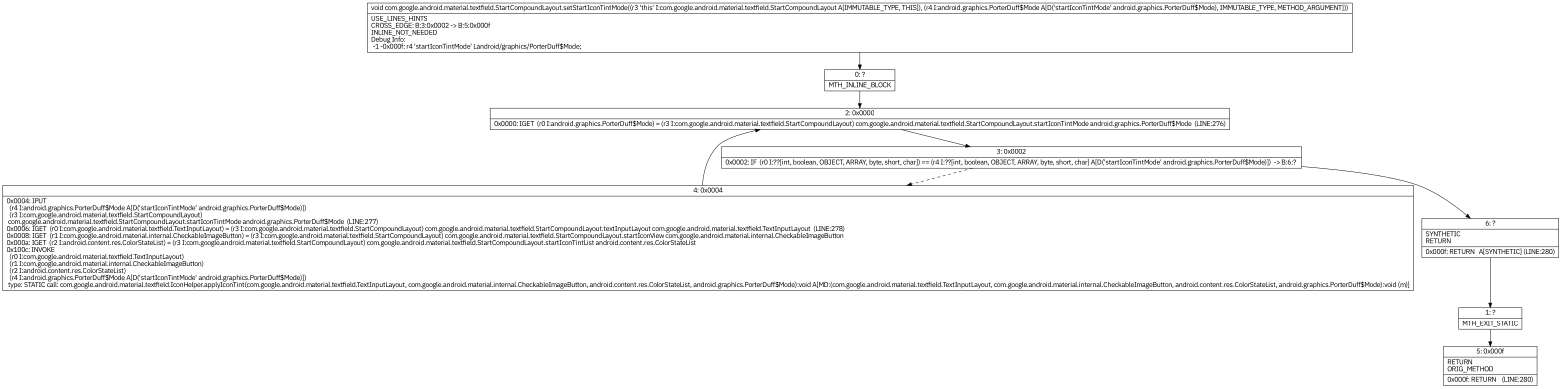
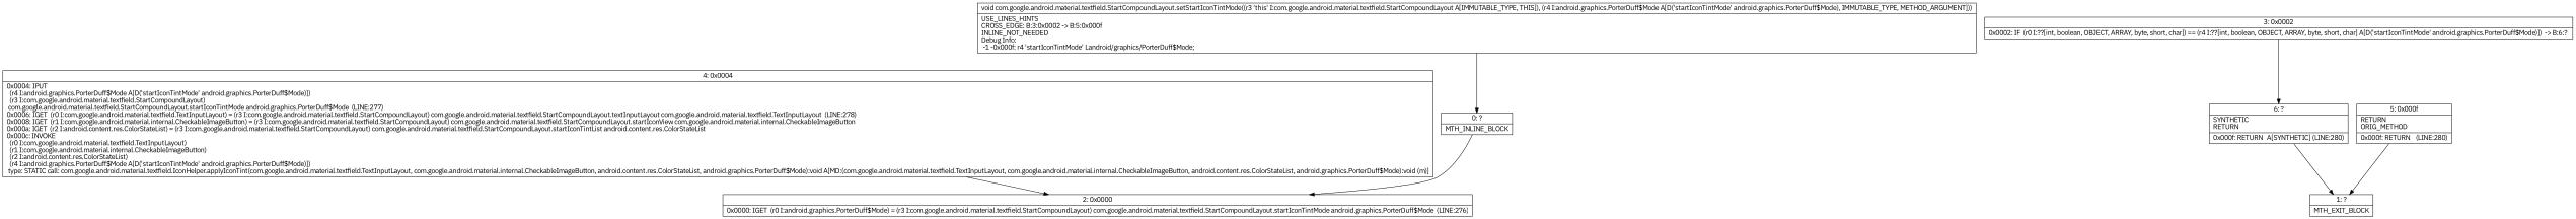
  digraph {
    fontname="IBM Plex Sans"
    node [fontname="IBM Plex Sans" shape=record]
    edge [fontname="IBM Plex Sans"]
    n1 [label="{0\:\ ?|MTH_INLINE_BLOCK\l}"]
    n2 [label="{2\:\ 0x0000|0x0000: IGET  (r0 I:android.graphics.PorterDuff$Mode) = (r3 I:com.google.android.material.textfield.StartCompoundLayout) com.google.android.material.textfield.StartCompoundLayout.startIconTintMode android.graphics.PorterDuff$Mode  (LINE:276)\l}"]
    n3 [label="{3\:\ 0x0002|0x0002: IF  (r0 I:??[int, boolean, OBJECT, ARRAY, byte, short, char]) == (r4 I:??[int, boolean, OBJECT, ARRAY, byte, short, char] A[D('startIconTintMode' android.graphics.PorterDuff$Mode)])  \-\> B:6:? \l}"]
-   n4 [label="{4\:\ 0x0004|0x0004: IPUT  \l  (r4 I:android.graphics.PorterDuff$Mode A[D('startIconTintMode' android.graphics.PorterDuff$Mode)])\l  (r3 I:com.google.android.material.textfield.StartCompoundLayout)\l com.google.android.material.textfield.StartCompoundLayout.startIconTintMode android.graphics.PorterDuff$Mode  (LINE:277)\l0x0006: IGET  (r0 I:com.google.android.material.textfield.TextInputLayout) = (r3 I:com.google.android.material.textfield.StartCompoundLayout) com.google.android.material.textfield.StartCompoundLayout.textInputLayout com.google.android.material.textfield.TextInputLayout  (LINE:278)\l0x0008: IGET  (r1 I:com.google.android.material.internal.CheckableImageButton) = (r3 I:com.google.android.material.textfield.StartCompoundLayout) com.google.android.material.textfield.StartCompoundLayout.startIconView com.google.android.material.internal.CheckableImageButton \l0x000a: IGET  (r2 I:android.content.res.ColorStateList) = (r3 I:com.google.android.material.textfield.StartCompoundLayout) com.google.android.material.textfield.StartCompoundLayout.startIconTintList android.content.res.ColorStateList \l0x100c: INVOKE  \l  (r0 I:com.google.android.material.textfield.TextInputLayout)\l  (r1 I:com.google.android.material.internal.CheckableImageButton)\l  (r2 I:android.content.res.ColorStateList)\l  (r4 I:android.graphics.PorterDuff$Mode A[D('startIconTintMode' android.graphics.PorterDuff$Mode)])\l type: STATIC call: com.google.android.material.textfield.IconHelper.applyIconTint(com.google.android.material.textfield.TextInputLayout, com.google.android.material.internal.CheckableImageButton, android.content.res.ColorStateList, android.graphics.PorterDuff$Mode):void A[MD:(com.google.android.material.textfield.TextInputLayout, com.google.android.material.internal.CheckableImageButton, android.content.res.ColorStateList, android.graphics.PorterDuff$Mode):void (m)]\l}"]
+   n4 [label="{4\:\ 0x0004|0x0004: IPUT  \l  (r4 I:android.graphics.PorterDuff$Mode A[D('startIconTintMode' android.graphics.PorterDuff$Mode)])\l  (r3 I:com.google.android.material.textfield.StartCompoundLayout)\l com.google.android.material.textfield.StartCompoundLayout.startIconTintMode android.graphics.PorterDuff$Mode  (LINE:277)\l0x0006: IGET  (r0 I:com.google.android.material.textfield.TextInputLayout) = (r3 I:com.google.android.material.textfield.StartCompoundLayout) com.google.android.material.textfield.StartCompoundLayout.textInputLayout com.google.android.material.textfield.TextInputLayout  (LINE:278)\l0x0008: IGET  (r1 I:com.google.android.material.internal.CheckableImageButton) = (r3 I:com.google.android.material.textfield.StartCompoundLayout) com.google.android.material.textfield.StartCompoundLayout.startIconView com.google.android.material.internal.CheckableImageButton \l0x000a: IGET  (r2 I:android.content.res.ColorStateList) = (r3 I:com.google.android.material.textfield.StartCompoundLayout) com.google.android.material.textfield.StartCompoundLayout.startIconTintList android.content.res.ColorStateList \l0x000c: INVOKE  \l  (r0 I:com.google.android.material.textfield.TextInputLayout)\l  (r1 I:com.google.android.material.internal.CheckableImageButton)\l  (r2 I:android.content.res.ColorStateList)\l  (r4 I:android.graphics.PorterDuff$Mode A[D('startIconTintMode' android.graphics.PorterDuff$Mode)])\l type: STATIC call: com.google.android.material.textfield.IconHelper.applyIconTint(com.google.android.material.textfield.TextInputLayout, com.google.android.material.internal.CheckableImageButton, android.content.res.ColorStateList, android.graphics.PorterDuff$Mode):void A[MD:(com.google.android.material.textfield.TextInputLayout, com.google.android.material.internal.CheckableImageButton, android.content.res.ColorStateList, android.graphics.PorterDuff$Mode):void (m)]\l}"]
    n5 [label="{6\:\ ?|SYNTHETIC\lRETURN\l|0x000f: RETURN   A[SYNTHETIC] (LINE:280)\l}"]
-   n6 [label="{1\:\ ?|MTH_EXIT_STATIC\l}"]
+   n6 [label="{1\:\ ?|MTH_EXIT_BLOCK\l}"]
    n7 [label="{5\:\ 0x000f|RETURN\lORIG_METHOD\l|0x000f: RETURN    (LINE:280)\l}"]
    n8 [label="{void com.google.android.material.textfield.StartCompoundLayout.setStartIconTintMode((r3 'this' I:com.google.android.material.textfield.StartCompoundLayout A[IMMUTABLE_TYPE, THIS]), (r4 I:android.graphics.PorterDuff$Mode A[D('startIconTintMode' android.graphics.PorterDuff$Mode), IMMUTABLE_TYPE, METHOD_ARGUMENT]))  | USE_LINES_HINTS\lCROSS_EDGE: B:3:0x0002 \-\> B:5:0x000f\lINLINE_NOT_NEEDED\lDebug Info:\l  \-1 \-0x000f: r4 'startIconTintMode' Landroid\/graphics\/PorterDuff$Mode;\l}"]
    n1 -> n2
-   n2 -> n3
-   n3 -> n4 [style=dashed]
    n3 -> n5
    n4 -> n2
    n5 -> n6
-   n6 -> n7
+   n7 -> n6
    n8 -> n1
  }
